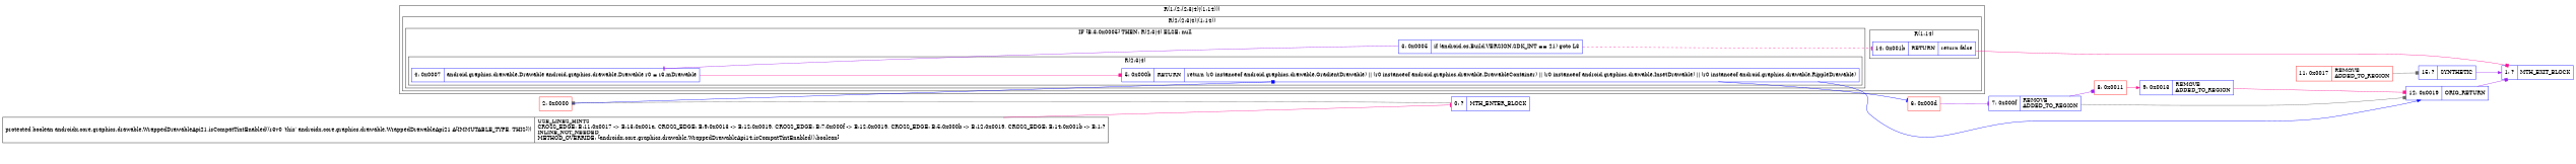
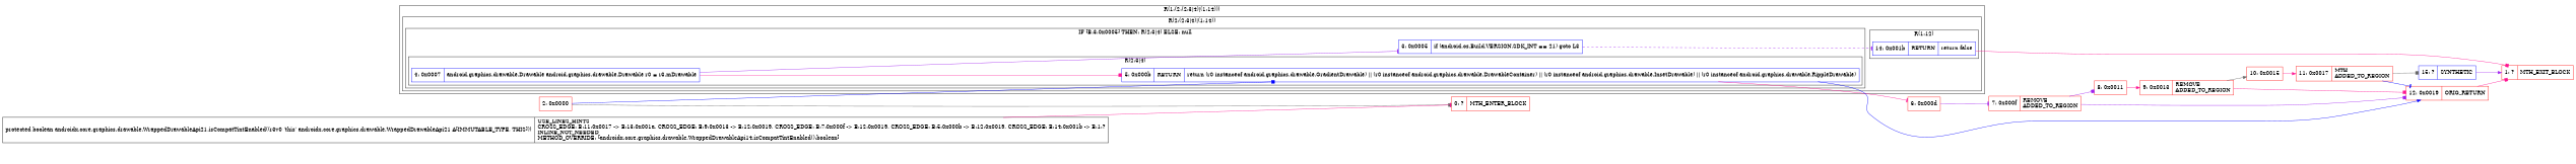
  digraph {
    rankdir=LR
    node [color=red shape=record]
    edge [arrowhead=box color=purple]
    n1 [color=blue label="{4\:\ 0x0007|android.graphics.drawable.Drawable android.graphics.drawable.Drawable r0 = r3.mDrawable\l}"]
    n2 [color=blue label="{5\:\ 0x000b|RETURN\l|return (r0 instanceof android.graphics.drawable.GradientDrawable) \|\| (r0 instanceof android.graphics.drawable.DrawableContainer) \|\| (r0 instanceof android.graphics.drawable.InsetDrawable) \|\| (r0 instanceof android.graphics.drawable.RippleDrawable)\l}"]
    n3 [color=blue label="{3\:\ 0x0005|if (android.os.Build.VERSION.SDK_INT == 21) goto L3\l}"]
    n4 [color=blue label="{14\:\ 0x001b|RETURN\l|return false\l}"]
    n5 [label="{6\:\ 0x000d}"]
-   n6 [color=blue label="{12\:\ 0x0019|ORIG_RETURN\l}"]
-   n7 [color=blue label="{1\:\ ?|MTH_EXIT_BLOCK\l}"]
-   n8 [color=blue label="{7\:\ 0x000f|REMOVE\lADDED_TO_REGION\l}"]
-   n9 [color=blue label="{0\:\ ?|MTH_ENTER_BLOCK\l}"]
+   n6 [label="{12\:\ 0x0019|ORIG_RETURN\l}"]
+   n7 [label="{1\:\ ?|MTH_EXIT_BLOCK\l}"]
+   n8 [label="{7\:\ 0x000f|REMOVE\lADDED_TO_REGION\l}"]
+   n9 [label="{0\:\ ?|MTH_ENTER_BLOCK\l}"]
    n10 [label="{2\:\ 0x0000}"]
    n11 [label="{8\:\ 0x0011}"]
-   n12 [color=blue label="{9\:\ 0x0013|REMOVE\lADDED_TO_REGION\l}"]
-   n14 [label="{11\:\ 0x0017|REMOVE\lADDED_TO_REGION\l}"]
+   n12 [label="{9\:\ 0x0013|REMOVE\lADDED_TO_REGION\l}"]
+   n13 [label="{10\:\ 0x0015}"]
+   n14 [label="{11\:\ 0x0017|MTH\lADDED_TO_REGION\l}"]
    n15 [color=blue label="{15\:\ ?|SYNTHETIC\l}"]
    n16 [label="{protected boolean androidx.core.graphics.drawable.WrappedDrawableApi21.isCompatTintEnabled((r3v0 'this' androidx.core.graphics.drawable.WrappedDrawableApi21 A[IMMUTABLE_TYPE, THIS]))  | USE_LINES_HINTS\lCROSS_EDGE: B:11:0x0017 \-\> B:13:0x001a, CROSS_EDGE: B:9:0x0013 \-\> B:12:0x0019, CROSS_EDGE: B:7:0x000f \-\> B:12:0x0019, CROSS_EDGE: B:5:0x000b \-\> B:12:0x0019, CROSS_EDGE: B:14:0x001b \-\> B:1:?\lINLINE_NOT_NEEDED\lMETHOD_OVERRIDE: [androidx.core.graphics.drawable.WrappedDrawableApi14.isCompatTintEnabled():boolean]\l}" color=""]
    subgraph cluster_1 {
      label="R(1:(2:(2:3|4)|(1:14)))"
      subgraph cluster_2 {
        label="R(2:(2:3|4)|(1:14))"
        subgraph cluster_3 {
          label="IF [B:3:0x0005] THEN: R(2:3|4) ELSE: null"
          n3
          subgraph cluster_4 {
            label="R(2:3|4)"
            n1
            n2
          }
        }
        subgraph cluster_5 {
-         label="R(1:14)"
+         label="R(1:12)"
          n4
        }
      }
    }
    n1 -> n2 [color=deeppink]
-   n2 -> n5 [arrowhead=tee color=blue]
+   n2 -> n5 [arrowhead=tee color=deeppink]
    n2 -> n6 [arrowhead=normal color=blue]
-   n3 -> n1 [arrowhead=tee]
-   n3 -> n4 [arrowhead=tee color=deeppink style=dashed]
+   n1 -> n3 [arrowhead=tee]
+   n3 -> n4 [arrowhead=tee style=dashed]
    n4 -> n7 [color=deeppink]
    n5 -> n8 [arrowhead=tee]
-   n6 -> n7
-   n8 -> n6 [color=gray40]
+   n6 -> n7 [color=deeppink]
+   n8 -> n6
    n8 -> n11
-   n9 -> n10 [color=gray40]
+   n10 -> n9 [color=gray40]
    n10 -> n2 [color=blue]
    n11 -> n12 [arrowhead=normal color=deeppink]
    n12 -> n6 [color=deeppink]
+   n12 -> n13 [arrowhead=normal color=gray40]
+   n13 -> n14 [arrowhead=normal color=deeppink]
+   n14 -> n6 [arrowhead=tee color=blue]
    n14 -> n15 [color=gray40]
    n15 -> n7 [arrowhead=normal]
    n16 -> n9 [arrowhead=tee color=deeppink]
  }
